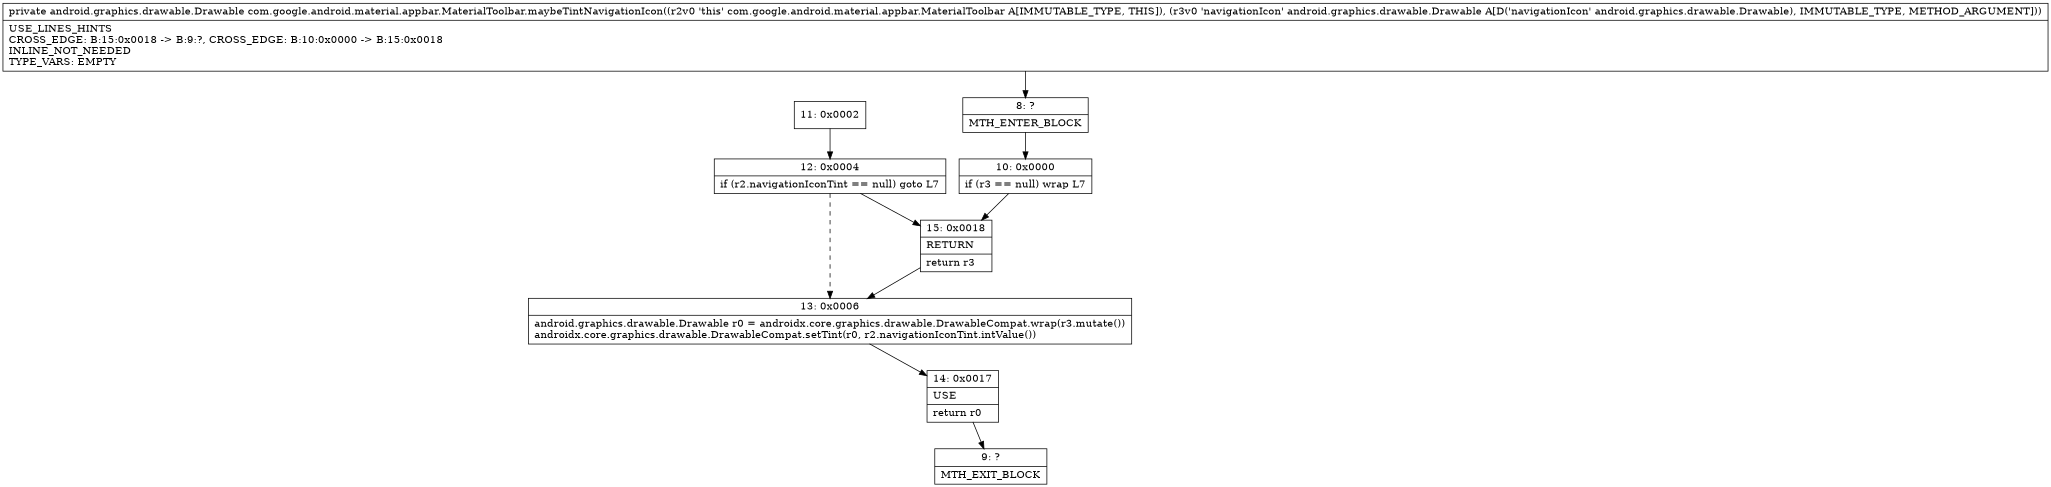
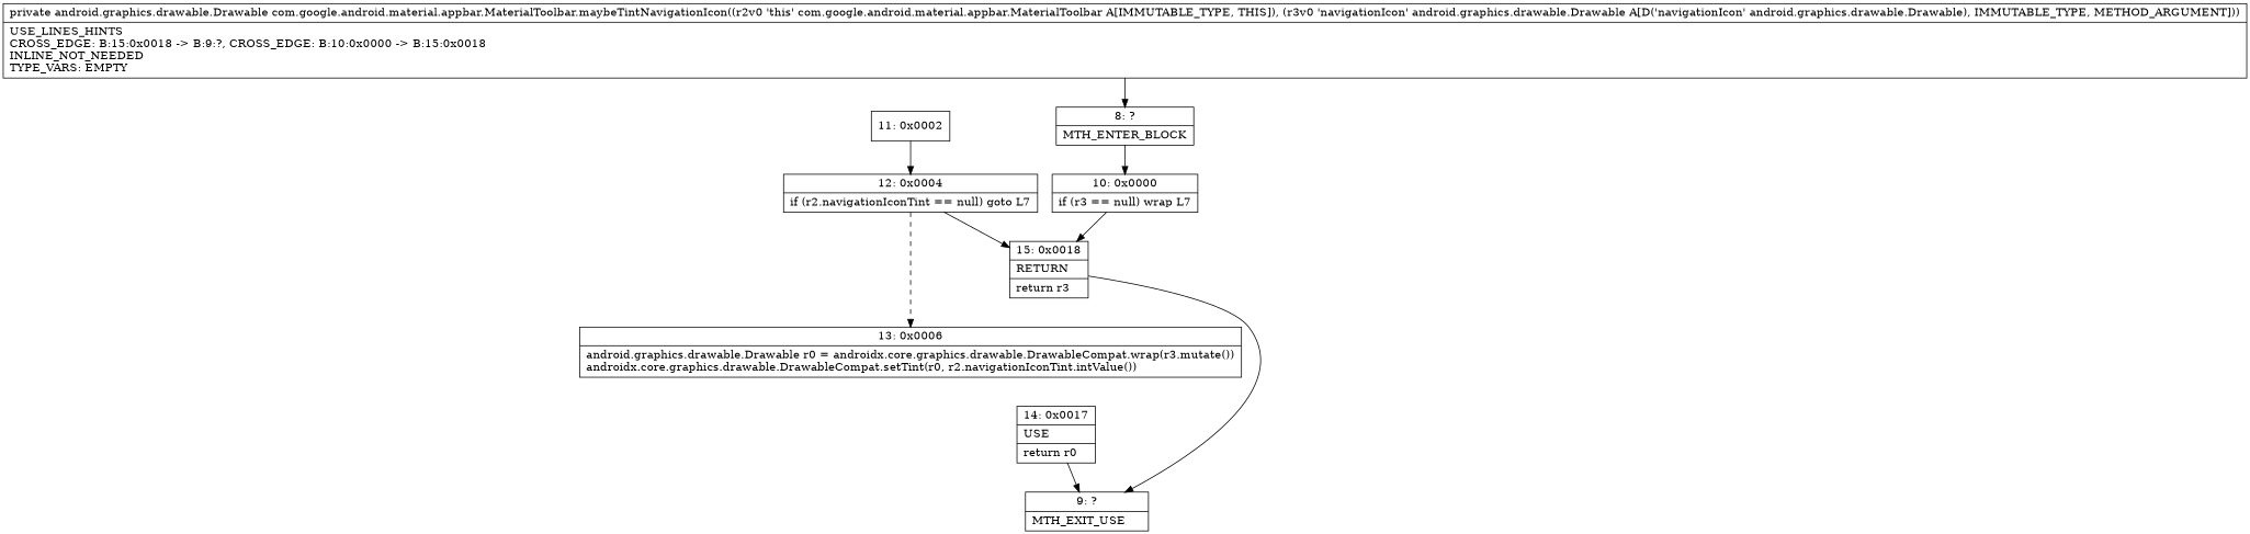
  digraph {
    node [shape=record]
    n1 [label="{8\:\ ?|MTH_ENTER_BLOCK\l}"]
    n2 [label="{10\:\ 0x0000|if (r3 == null) wrap L7\l}"]
    n3 [label="{15\:\ 0x0018|RETURN\l|return r3\l}"]
    n4 [label="{11\:\ 0x0002}"]
    n5 [label="{12\:\ 0x0004|if (r2.navigationIconTint == null) goto L7\l}"]
-   n6 [label="{9\:\ ?|MTH_EXIT_BLOCK\l}"]
+   n6 [label="{9\:\ ?|MTH_EXIT_USE\l}"]
    n7 [label="{13\:\ 0x0006|android.graphics.drawable.Drawable r0 = androidx.core.graphics.drawable.DrawableCompat.wrap(r3.mutate())\landroidx.core.graphics.drawable.DrawableCompat.setTint(r0, r2.navigationIconTint.intValue())\l}"]
    n8 [label="{14\:\ 0x0017|USE\l|return r0\l}"]
    n9 [label="{private android.graphics.drawable.Drawable com.google.android.material.appbar.MaterialToolbar.maybeTintNavigationIcon((r2v0 'this' com.google.android.material.appbar.MaterialToolbar A[IMMUTABLE_TYPE, THIS]), (r3v0 'navigationIcon' android.graphics.drawable.Drawable A[D('navigationIcon' android.graphics.drawable.Drawable), IMMUTABLE_TYPE, METHOD_ARGUMENT]))  | USE_LINES_HINTS\lCROSS_EDGE: B:15:0x0018 \-\> B:9:?, CROSS_EDGE: B:10:0x0000 \-\> B:15:0x0018\lINLINE_NOT_NEEDED\lTYPE_VARS: EMPTY\l}"]
    n1 -> n2
    n2 -> n3
-   n3 -> n7
+   n3 -> n6
    n4 -> n5
    n5 -> n3
    n5 -> n7 [style=dashed]
-   n7 -> n8
    n8 -> n6
    n9 -> n1
  }
